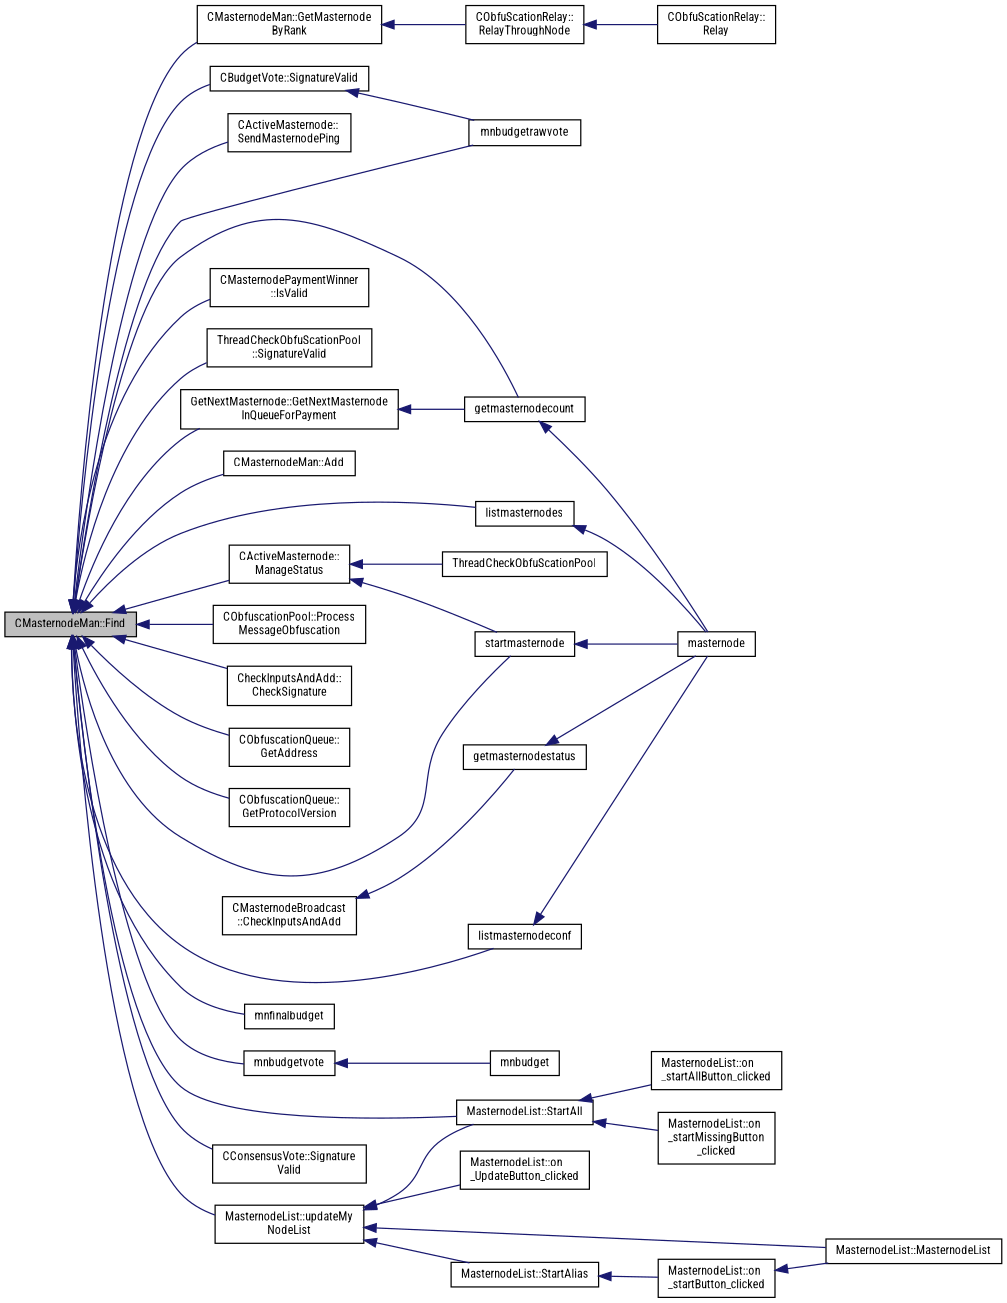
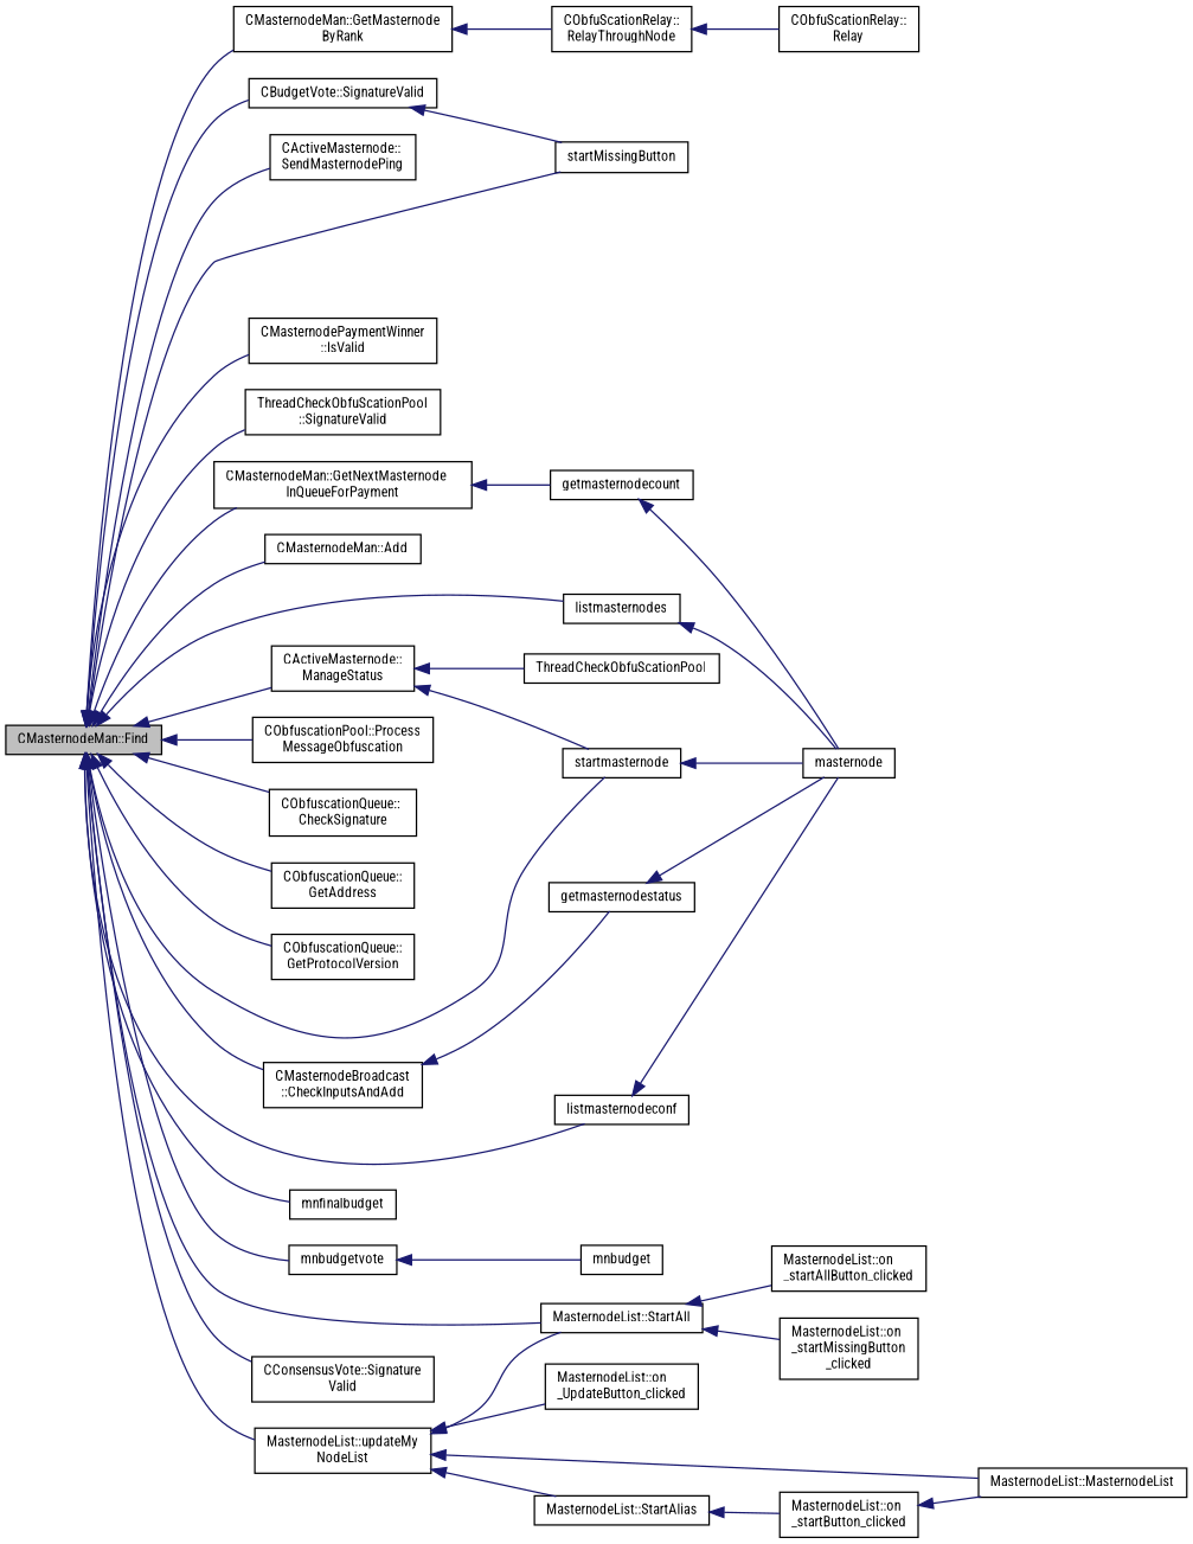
  digraph {
    fontname="Roboto Condensed"
    rankdir=LR
    node [color=black fillcolor=white fontname="Roboto Condensed" fontsize=10 shape=record style=filled]
    edge [color=midnightblue dir=back fontname="Roboto Condensed" fontsize=10 labelfontname=Helvetica labelfontsize=10 style=solid]
    n1 [fillcolor=grey75 fontcolor=black height=0.2 label="CMasternodeMan::Find" width=0.4]
    n2 [height=0.2 label="CActiveMasternode::\lManageStatus" width=0.4]
    n3 [height=0.2 label=startmasternode width=0.4]
    n4 [height=0.2 label="CActiveMasternode::\lSendMasternodePing" width=0.4]
    n5 [height=0.2 label="CBudgetVote::SignatureValid" width=0.4]
-   n6 [height=0.2 label=mnbudgetrawvote width=0.4]
+   n6 [height=0.2 label=startMissingButton width=0.4]
    n7 [height=0.2 label="CMasternodePaymentWinner\l::IsValid" width=0.4]
    n8 [height=0.2 label="ThreadCheckObfuScationPool\l::SignatureValid" width=0.4]
    n9 [height=0.2 label="CMasternodeBroadcast\l::CheckInputsAndAdd" width=0.4]
    n10 [height=0.2 label="CMasternodeMan::Add" width=0.4]
-   n11 [height=0.2 label="GetNextMasternode::GetNextMasternode\lInQueueForPayment" width=0.4]
+   n11 [height=0.2 label="CMasternodeMan::GetNextMasternode\lInQueueForPayment" width=0.4]
    n12 [height=0.2 label="CMasternodeMan::GetMasternode\lByRank" width=0.4]
    n13 [height=0.2 label="CObfuscationPool::Process\lMessageObfuscation" width=0.4]
-   n14 [height=0.2 label="CheckInputsAndAdd::\lCheckSignature" width=0.4]
+   n14 [height=0.2 label="CObfuscationQueue::\lCheckSignature" width=0.4]
    n15 [height=0.2 label="CObfuscationQueue::\lGetAddress" width=0.4]
    n16 [height=0.2 label="CObfuscationQueue::\lGetProtocolVersion" width=0.4]
    n17 [height=0.2 label="MasternodeList::StartAll" width=0.4]
    n18 [height=0.2 label="MasternodeList::updateMy\lNodeList" width=0.4]
    n19 [height=0.2 label=mnbudgetvote width=0.4]
    n20 [height=0.2 label=mnfinalbudget width=0.4]
    n21 [height=0.2 label=listmasternodes width=0.4]
    n22 [height=0.2 label=listmasternodeconf width=0.4]
    n23 [height=0.2 label="CConsensusVote::Signature\lValid" width=0.4]
    n24 [height=0.2 label=ThreadCheckObfuScationPool width=0.4]
    n25 [height=0.2 label=masternode width=0.4]
    n26 [height=0.2 label=getmasternodestatus width=0.4]
    n27 [height=0.2 label=getmasternodecount width=0.4]
    n28 [height=0.2 label="CObfuScationRelay::\lRelayThroughNode" width=0.4]
    n29 [height=0.2 label="MasternodeList::on\l_startAllButton_clicked" width=0.4]
    n30 [height=0.2 label="MasternodeList::on\l_startMissingButton\l_clicked" width=0.4]
    n31 [height=0.2 label="MasternodeList::MasternodeList" width=0.4]
    n32 [height=0.2 label="MasternodeList::StartAlias" width=0.4]
    n33 [height=0.2 label="MasternodeList::on\l_UpdateButton_clicked" width=0.4]
    n34 [height=0.2 label=mnbudget width=0.4]
    n35 [height=0.2 label="CObfuScationRelay::\lRelay" width=0.4]
    n36 [height=0.2 label="MasternodeList::on\l_startButton_clicked" width=0.4]
    n1 -> n2
    n1 -> n3
    n1 -> n4
    n1 -> n5
    n1 -> n6
    n1 -> n7
    n1 -> n8
-   n1 -> n27
+   n1 -> n9
    n1 -> n10
    n1 -> n11
    n1 -> n12
    n1 -> n13
    n1 -> n14
    n1 -> n15
    n1 -> n16
    n1 -> n17
    n1 -> n18
    n1 -> n19
    n1 -> n20
    n1 -> n21
    n1 -> n22
    n1 -> n23
    n2 -> n3
    n2 -> n24
    n3 -> n25
    n5 -> n6
    n9 -> n26
    n11 -> n27
    n12 -> n28
    n17 -> n29
    n17 -> n30
    n18 -> n17
    n18 -> n31
    n18 -> n32
    n18 -> n33
    n19 -> n34
    n21 -> n25
    n22 -> n25
    n26 -> n25
    n27 -> n25
    n28 -> n35
    n32 -> n36
    n36 -> n31
  }
